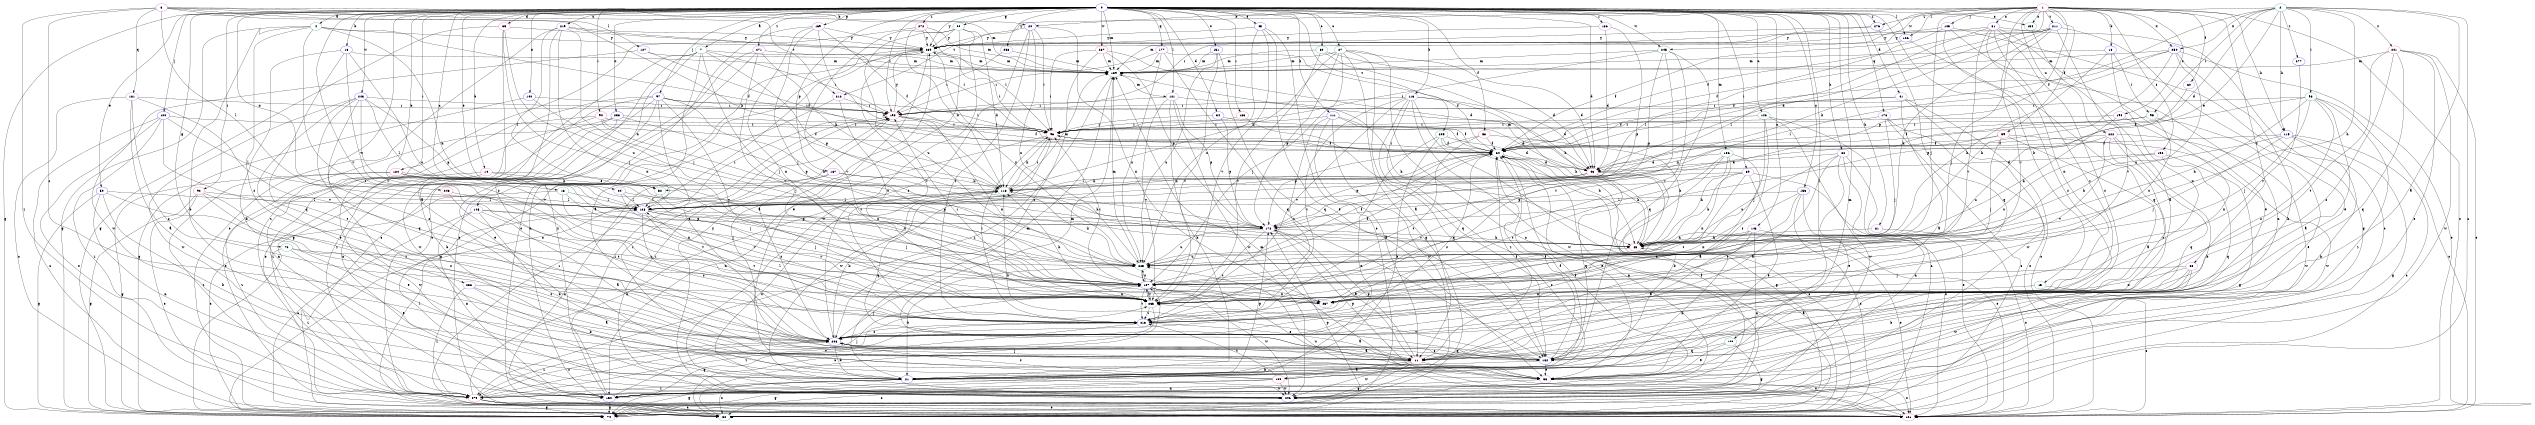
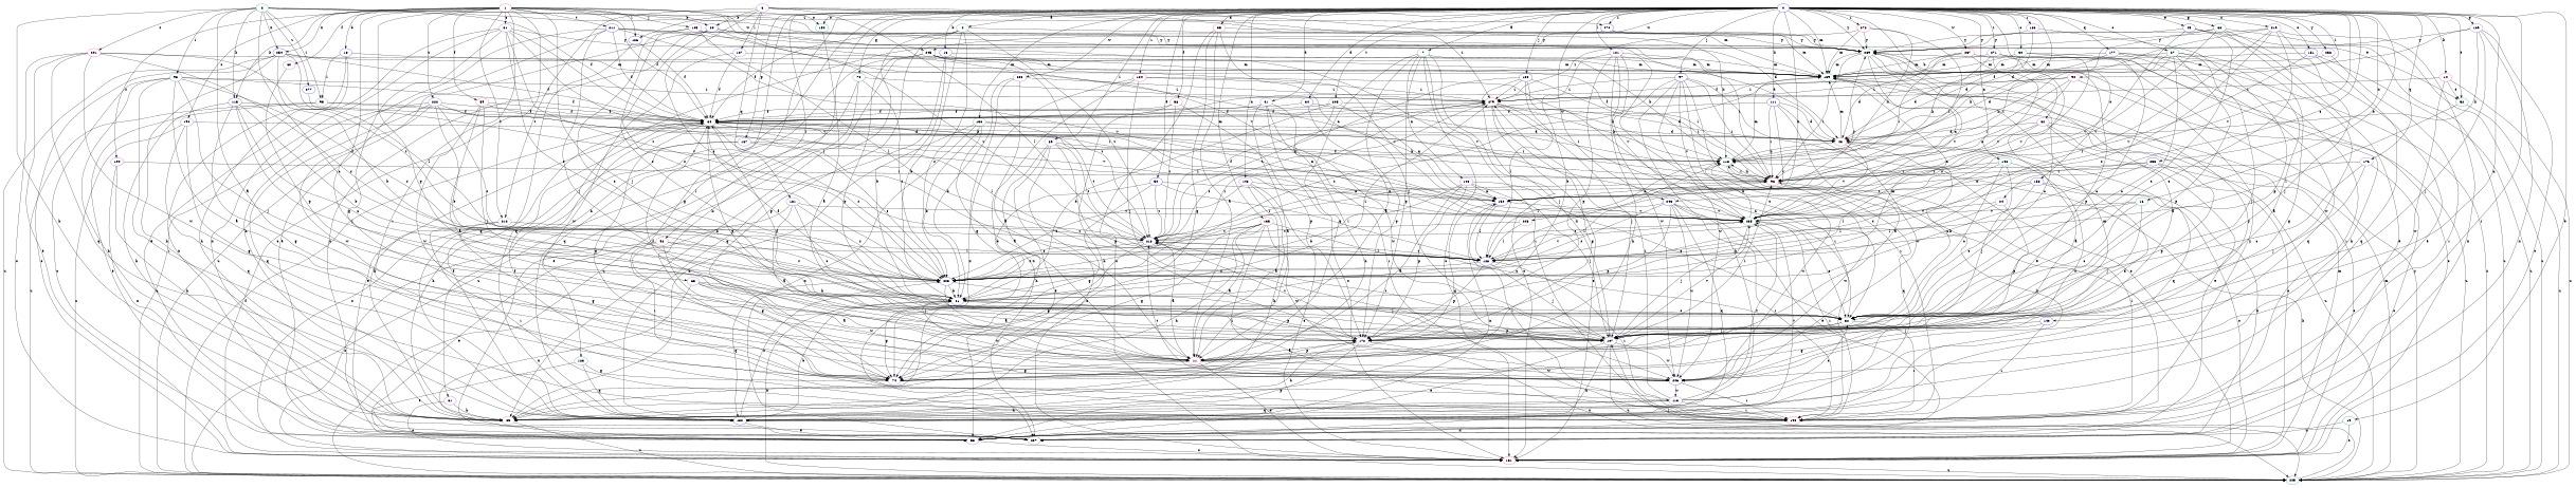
  strict digraph {
    node [color=purple]
    0 [color=blue]
    4 [color=teal]
    7 [color=teal]
    13 [color=blue]
    14 [color=deeppink]
    15 [color=teal]
    16 [color=teal]
    24
    27 [color=teal]
    30 [color=teal]
    34 [color=blue]
    35 [color=deeppink]
    41
    43 [color=deeppink]
    45 [color=blue]
    50 [color=blue]
    52 [color=teal]
    58 [color=deeppink]
    68 [color=teal]
    70 [color=teal]
    74
    81
    82
    89
    90 [color=deeppink]
    92 [color=deeppink]
    97 [color=blue]
    100 [color=blue]
    111 [color=blue]
    113
    121
    123 [color=teal]
    126 [color=blue]
    135 [color=deeppink]
    136 [color=teal]
    139 [color=teal]
    140 [color=blue]
    143
    146 [color=teal]
    151 [color=blue]
    153 [color=blue]
    154 [color=teal]
    167
    169
    176
    177
-   183 [color=deeppink]
    184 [color=deeppink]
    186
    193 [color=deeppink]
    205 [color=teal]
    219
    235 [color=teal]
    237 [color=deeppink]
    238
    243 [color=blue]
    245 [color=teal]
    248 [color=deeppink]
    253 [color=blue]
    258
    269 [color=teal]
    271
    272 [color=deeppink]
    276 [color=blue]
    64 [color=teal]
    85 [color=deeppink]
    203 [color=blue]
    21 [color=blue]
    213 [color=blue]
    107 [color=blue]
    161 [color=deeppink]
    172
    11 [color=deeppink]
    148
    182 [color=blue]
    225 [color=teal]
    279 [color=deeppink]
    246 [color=blue]
    257
    32 [color=teal]
    128 [color=blue]
    118 [color=teal]
    96 [color=deeppink]
    53
    150 [color=blue]
    1 [color=deeppink]
    18 [color=blue]
    20 [color=blue]
    31
    59 [color=deeppink]
    60
    63
    105
    115 [color=blue]
    194
    196
    211 [color=blue]
    212
    222
    254 [color=blue]
    95 [color=teal]
    2 [color=teal]
    93 [color=teal]
    201 [color=deeppink]
    277 [color=blue]
    3
    127
    181
    0 -> 4 [label=a]
    0 -> 7 [label=a]
    0 -> 13 [label=b]
    0 -> 14 [label=b]
    0 -> 15 [label=b]
    0 -> 16 [label=b]
    0 -> 24 [label=c]
    0 -> 27 [label=c]
    0 -> 30 [label=c]
    0 -> 34 [label=d]
    0 -> 35 [label=d]
    0 -> 41 [label=d]
    0 -> 43 [label=d]
    0 -> 45 [label=e]
    0 -> 50 [label=e]
    0 -> 52 [label=e]
    0 -> 58 [label=f]
    0 -> 68 [label=g]
    0 -> 70 [label=g]
    0 -> 74 [label=g]
    0 -> 81 [label=h]
    0 -> 82 [label=h]
    0 -> 89 [label=i]
    0 -> 90 [label=i]
    0 -> 92 [label=i]
    0 -> 97 [label=j]
    0 -> 100 [label=j]
    0 -> 111 [label=k]
    0 -> 113 [label=k]
    0 -> 121 [label=l]
    0 -> 123 [label=l]
    0 -> 126 [label=l]
    0 -> 135 [label=m]
    0 -> 136 [label=m]
    0 -> 139 [label=m]
    0 -> 140 [label=n]
    0 -> 143 [label=n]
    0 -> 146 [label=n]
    0 -> 151 [label=o]
    0 -> 153 [label=o]
    0 -> 154 [label=o]
    0 -> 167 [label=p]
    0 -> 169 [label=p]
    0 -> 176 [label=q]
    0 -> 177 [label=q]
-   0 -> 183 [label=r]
    0 -> 184 [label=r]
    0 -> 186 [label=r]
    0 -> 193 [label=r]
    0 -> 205 [label=t]
    0 -> 219 [label=u]
    0 -> 235 [label=v]
    0 -> 237 [label=w]
    0 -> 238 [label=w]
    0 -> 243 [label=w]
    0 -> 245 [label=w]
    0 -> 248 [label=x]
    0 -> 253 [label=x]
    0 -> 258 [label=y]
    0 -> 269 [label=y]
    0 -> 271 [label=z]
    0 -> 272 [label=z]
    0 -> 276 [label=z]
    4 -> 74 [label=g]
    4 -> 269 [label=y]
    4 -> 64 [label=f]
    4 -> 85 [label=h]
    4 -> 203 [label=s]
    4 -> 21 [label=b]
    4 -> 213 [label=t]
    7 -> 74 [label=g]
    7 -> 139 [label=m]
    7 -> 193 [label=r]
    7 -> 107 [label=j]
    7 -> 161 [label=o]
    7 -> 172 [label=p]
    7 -> 11 [label=a]
    7 -> 148 [label=n]
    13 -> 139 [label=m]
    13 -> 235 [label=v]
    13 -> 21 [label=b]
    13 -> 182 [label=q]
    13 -> 225 [label=u]
    14 -> 52 [label=e]
    14 -> 225 [label=u]
    14 -> 279 [label=z]
    14 -> 246 [label=w]
    15 -> 161 [label=o]
    15 -> 257 [label=x]
    16 -> 235 [label=v]
    16 -> 107 [label=j]
    16 -> 32 [label=c]
    16 -> 128 [label=l]
    24 -> 235 [label=v]
    24 -> 172 [label=p]
    24 -> 128 [label=l]
    27 -> 43 [label=d]
    27 -> 74 [label=g]
    27 -> 139 [label=m]
    27 -> 107 [label=j]
    27 -> 172 [label=p]
    27 -> 11 [label=a]
    27 -> 32 [label=c]
    27 -> 118 [label=k]
    30 -> 43 [label=d]
    30 -> 139 [label=m]
    30 -> 235 [label=v]
    30 -> 85 [label=h]
    34 -> 64 [label=f]
    34 -> 172 [label=p]
    34 -> 96 [label=i]
    35 -> 74 [label=g]
    35 -> 269 [label=y]
    35 -> 107 [label=j]
    35 -> 11 [label=a]
    35 -> 225 [label=u]
    41 -> 193 [label=r]
    41 -> 64 [label=f]
    41 -> 161 [label=o]
    41 -> 11 [label=a]
    41 -> 246 [label=w]
    43 -> 139 [label=m]
    43 -> 235 [label=v]
    43 -> 182 [label=q]
    43 -> 32 [label=c]
    43 -> 118 [label=k]
    45 -> 235 [label=v]
    45 -> 269 [label=y]
    45 -> 225 [label=u]
    45 -> 32 [label=c]
    45 -> 53 [label=e]
    50 -> 74 [label=g]
    50 -> 21 [label=b]
    50 -> 213 [label=t]
    50 -> 128 [label=l]
    50 -> 150 [label=n]
    52 -> 225 [label=u]
    52 -> 128 [label=l]
    58 -> 64 [label=f]
    58 -> 85 [label=h]
    58 -> 213 [label=t]
    58 -> 172 [label=p]
    68 -> 235 [label=v]
    68 -> 269 [label=y]
    68 -> 225 [label=u]
    68 -> 246 [label=w]
    68 -> 118 [label=k]
    68 -> 53 [label=e]
    70 -> 203 [label=s]
    70 -> 225 [label=u]
    70 -> 279 [label=z]
    70 -> 53 [label=e]
    81 -> 85 [label=h]
    81 -> 161 [label=o]
    82 -> 43 [label=d]
    82 -> 161 [label=o]
    82 -> 11 [label=a]
    82 -> 225 [label=u]
    82 -> 53 [label=e]
    82 -> 150 [label=n]
    89 -> 85 [label=h]
    89 -> 213 [label=t]
    89 -> 161 [label=o]
    89 -> 172 [label=p]
    89 -> 118 [label=k]
    89 -> 53 [label=e]
    90 -> 64 [label=f]
    90 -> 225 [label=u]
    90 -> 279 [label=z]
    90 -> 96 [label=i]
    90 -> 150 [label=n]
    92 -> 74 [label=g]
    92 -> 203 [label=s]
    92 -> 161 [label=o]
    92 -> 128 [label=l]
    92 -> 53 [label=e]
    97 -> 193 [label=r]
    97 -> 235 [label=v]
    97 -> 85 [label=h]
    97 -> 203 [label=s]
    97 -> 161 [label=o]
    97 -> 279 [label=z]
    97 -> 246 [label=w]
    97 -> 96 [label=i]
    97 -> 53 [label=e]
    100 -> 213 [label=t]
    100 -> 161 [label=o]
    100 -> 279 [label=z]
    100 -> 32 [label=c]
    100 -> 128 [label=l]
    100 -> 96 [label=i]
    111 -> 43 [label=d]
    111 -> 64 [label=f]
    111 -> 213 [label=t]
    111 -> 11 [label=a]
    111 -> 246 [label=w]
    111 -> 96 [label=i]
    113 -> 43 [label=d]
    113 -> 193 [label=r]
    113 -> 235 [label=v]
    113 -> 85 [label=h]
    113 -> 213 [label=t]
    113 -> 182 [label=q]
    113 -> 279 [label=z]
-   113 -> 246 [label=w]
+   246 -> 113 [label=w]
    113 -> 32 [label=c]
-   139 -> 121 [label=m]
+   121 -> 139 [label=m]
    121 -> 193 [label=r]
    121 -> 235 [label=v]
    121 -> 85 [label=h]
    121 -> 21 [label=b]
    121 -> 172 [label=p]
    121 -> 246 [label=w]
    123 -> 74 [label=g]
    123 -> 182 [label=q]
    123 -> 53 [label=e]
    126 -> 64 [label=f]
    126 -> 182 [label=q]
    135 -> 74 [label=g]
    135 -> 193 [label=r]
    135 -> 85 [label=h]
    135 -> 203 [label=s]
    135 -> 213 [label=t]
-   11 -> 135 [label=a]
+   135 -> 11 [label=a]
    135 -> 246 [label=w]
    135 -> 32 [label=c]
    136 -> 43 [label=d]
    136 -> 85 [label=h]
    136 -> 21 [label=b]
    136 -> 213 [label=t]
    136 -> 11 [label=a]
    136 -> 257 [label=x]
    139 -> 279 [label=z]
    140 -> 74 [label=g]
    140 -> 193 [label=r]
    140 -> 107 [label=j]
    143 -> 85 [label=h]
    143 -> 203 [label=s]
    143 -> 161 [label=o]
    143 -> 11 [label=a]
    143 -> 150 [label=n]
    146 -> 203 [label=s]
    146 -> 107 [label=j]
    146 -> 246 [label=w]
    146 -> 32 [label=c]
    146 -> 96 [label=i]
    151 -> 139 [label=m]
    151 -> 235 [label=v]
    151 -> 182 [label=q]
    151 -> 225 [label=u]
-   153 -> 213 [label=t]
+   153 -> 243 [label=t]
    153 -> 161 [label=o]
    153 -> 257 [label=x]
    153 -> 32 [label=c]
    153 -> 128 [label=l]
    154 -> 11 [label=a]
    167 -> 85 [label=h]
    167 -> 203 [label=s]
    167 -> 161 [label=o]
    167 -> 118 [label=k]
    169 -> 269 [label=y]
    169 -> 64 [label=f]
    169 -> 107 [label=j]
    169 -> 161 [label=o]
    169 -> 257 [label=x]
    169 -> 118 [label=k]
    176 -> 107 [label=j]
    176 -> 161 [label=o]
    176 -> 32 [label=c]
    176 -> 96 [label=i]
    177 -> 139 [label=m]
    177 -> 193 [label=r]
    177 -> 64 [label=f]
    177 -> 182 [label=q]
    177 -> 225 [label=u]
-   183 -> 182 [label=q]
-   183 -> 96 [label=i]
    184 -> 74 [label=g]
    184 -> 107 [label=j]
    184 -> 279 [label=z]
    184 -> 257 [label=x]
    184 -> 118 [label=k]
    186 -> 43 [label=d]
    186 -> 269 [label=y]
    186 -> 172 [label=p]
    193 -> 269 [label=y]
    193 -> 64 [label=f]
    193 -> 257 [label=x]
    193 -> 96 [label=i]
    205 -> 43 [label=d]
    205 -> 64 [label=f]
    205 -> 85 [label=h]
    205 -> 21 [label=b]
    205 -> 150 [label=n]
    219 -> 269 [label=y]
    219 -> 203 [label=s]
    219 -> 107 [label=j]
    219 -> 257 [label=x]
    219 -> 32 [label=c]
    219 -> 128 [label=l]
    219 -> 96 [label=i]
    235 -> 193 [label=r]
    235 -> 213 [label=t]
    235 -> 107 [label=j]
    235 -> 32 [label=c]
    235 -> 118 [label=k]
    237 -> 43 [label=d]
    237 -> 139 [label=m]
    237 -> 203 [label=s]
    237 -> 172 [label=p]
    237 -> 96 [label=i]
    238 -> 21 [label=b]
    238 -> 11 [label=a]
    238 -> 279 [label=z]
    238 -> 257 [label=x]
    243 -> 193 [label=r]
    243 -> 235 [label=v]
    243 -> 203 [label=s]
    243 -> 172 [label=p]
    243 -> 182 [label=q]
    243 -> 246 [label=w]
    243 -> 128 [label=l]
    243 -> 53 [label=e]
    245 -> 139 [label=m]
    245 -> 235 [label=v]
    245 -> 213 [label=t]
    245 -> 172 [label=p]
    245 -> 182 [label=q]
    245 -> 96 [label=i]
    248 -> 213 [label=t]
    248 -> 128 [label=l]
    253 -> 21 [label=b]
    253 -> 161 [label=o]
    253 -> 172 [label=p]
    253 -> 96 [label=i]
    253 -> 150 [label=n]
    258 -> 139 [label=m]
    258 -> 193 [label=r]
    269 -> 139 [label=m]
    269 -> 235 [label=v]
    269 -> 11 [label=a]
    269 -> 32 [label=c]
    269 -> 96 [label=i]
    269 -> 150 [label=n]
    271 -> 139 [label=m]
    271 -> 235 [label=v]
    271 -> 161 [label=o]
    271 -> 32 [label=c]
    271 -> 118 [label=k]
    272 -> 139 [label=m]
    272 -> 269 [label=y]
    272 -> 279 [label=z]
    272 -> 118 [label=k]
    272 -> 96 [label=i]
    276 -> 139 [label=m]
    276 -> 269 [label=y]
    276 -> 182 [label=q]
    64 -> 43 [label=d]
    64 -> 74 [label=g]
    64 -> 85 [label=h]
    64 -> 203 [label=s]
    64 -> 172 [label=p]
    64 -> 128 [label=l]
    64 -> 96 [label=i]
    64 -> 53 [label=e]
    64 -> 150 [label=n]
    85 -> 225 [label=u]
    203 -> 21 [label=b]
    203 -> 107 [label=j]
    203 -> 11 [label=a]
    203 -> 182 [label=q]
    203 -> 279 [label=z]
    203 -> 118 [label=k]
    21 -> 74 [label=g]
    21 -> 139 [label=m]
    21 -> 64 [label=f]
    21 -> 172 [label=p]
    21 -> 279 [label=z]
    21 -> 246 [label=w]
    21 -> 32 [label=c]
    213 -> 74 [label=g]
    213 -> 203 [label=s]
    213 -> 11 [label=a]
    213 -> 279 [label=z]
    213 -> 128 [label=l]
    213 -> 96 [label=i]
    107 -> 235 [label=v]
    107 -> 64 [label=f]
    107 -> 213 [label=t]
    107 -> 225 [label=u]
    107 -> 246 [label=w]
    107 -> 257 [label=x]
    107 -> 96 [label=i]
    107 -> 53 [label=e]
    161 -> 139 [label=m]
    161 -> 225 [label=u]
    172 -> 85 [label=h]
    172 -> 213 [label=t]
    172 -> 11 [label=a]
    172 -> 225 [label=u]
    172 -> 53 [label=p]
    11 -> 74 [label=g]
    11 -> 139 [label=m]
    11 -> 64 [label=f]
    11 -> 161 [label=o]
    11 -> 172 [label=p]
    11 -> 246 [label=w]
    148 -> 21 [label=b]
    148 -> 107 [label=j]
    148 -> 172 [label=p]
    148 -> 11 [label=a]
    148 -> 32 [label=c]
    148 -> 150 [label=n]
    182 -> 235 [label=v]
    182 -> 64 [label=f]
    182 -> 203 [label=s]
    182 -> 21 [label=b]
    182 -> 118 [label=k]
    182 -> 53 [label=e]
    225 -> 139 [label=m]
    225 -> 269 [label=y]
    225 -> 64 [label=f]
    225 -> 21 [label=b]
    225 -> 107 [label=j]
    225 -> 118 [label=k]
    279 -> 74 [label=g]
    279 -> 64 [label=f]
    279 -> 203 [label=s]
    279 -> 107 [label=j]
    279 -> 161 [label=o]
    279 -> 32 [label=c]
    279 -> 118 [label=k]
    246 -> 193 [label=r]
    246 -> 269 [label=y]
    32 -> 193 [label=r]
    32 -> 107 [label=j]
    32 -> 172 [label=p]
    128 -> 193 [label=r]
    128 -> 235 [label=v]
    128 -> 203 [label=s]
    128 -> 213 [label=t]
    128 -> 107 [label=j]
    128 -> 172 [label=p]
    118 -> 139 [label=m]
    118 -> 182 [label=q]
    118 -> 246 [label=w]
    118 -> 128 [label=l]
    118 -> 96 [label=i]
    96 -> 64 [label=f]
    96 -> 246 [label=w]
    96 -> 118 [label=k]
    96 -> 150 [label=n]
    53 -> 161 [label=o]
    53 -> 150 [label=n]
    150 -> 74 [label=g]
    150 -> 193 [label=r]
    150 -> 235 [label=v]
    150 -> 269 [label=y]
    150 -> 64 [label=f]
    150 -> 128 [label=l]
    1 -> 126 [label=l]
    1 -> 154 [label=o]
    1 -> 193 [label=r]
    1 -> 235 [label=v]
    1 -> 245 [label=w]
    1 -> 64 [label=f]
    1 -> 107 [label=j]
    1 -> 161 [label=o]
    1 -> 172 [label=p]
    1 -> 18 [label=b]
    1 -> 20 [label=b]
    1 -> 31 [label=c]
    1 -> 59 [label=f]
    1 -> 60 [label=f]
    1 -> 63 [label=f]
    1 -> 105 [label=j]
    1 -> 115 [label=k]
    1 -> 194 [label=s]
    1 -> 196 [label=s]
    1 -> 211 [label=t]
    1 -> 212 [label=t]
    1 -> 222 [label=u]
    1 -> 254 [label=x]
    18 -> 139 [label=m]
    18 -> 85 [label=h]
    18 -> 257 [label=x]
    18 -> 95 [label=i]
    20 -> 269 [label=y]
    20 -> 203 [label=s]
    20 -> 213 [label=t]
    20 -> 225 [label=u]
    20 -> 257 [label=x]
    20 -> 96 [label=i]
    31 -> 74 [label=g]
    31 -> 235 [label=v]
    31 -> 269 [label=y]
    31 -> 203 [label=s]
    31 -> 213 [label=t]
    31 -> 257 [label=x]
    31 -> 128 [label=l]
    31 -> 53 [label=e]
    59 -> 64 [label=f]
    59 -> 107 [label=j]
    59 -> 11 [label=a]
    59 -> 246 [label=w]
    59 -> 118 [label=k]
    60 -> 172 [label=p]
    63 -> 21 [label=b]
    63 -> 107 [label=j]
    63 -> 11 [label=a]
    63 -> 246 [label=w]
    63 -> 257 [label=x]
    105 -> 269 [label=y]
    105 -> 203 [label=s]
    105 -> 32 [label=c]
    105 -> 128 [label=l]
    105 -> 150 [label=n]
    115 -> 74 [label=g]
    115 -> 64 [label=f]
    115 -> 85 [label=h]
    115 -> 21 [label=b]
    115 -> 107 [label=j]
    115 -> 32 [label=c]
    194 -> 85 [label=h]
    194 -> 257 [label=x]
    194 -> 96 [label=i]
    196 -> 43 [label=d]
    196 -> 74 [label=g]
    196 -> 182 [label=q]
    196 -> 225 [label=u]
    211 -> 43 [label=d]
    211 -> 235 [label=v]
    211 -> 269 [label=y]
    211 -> 64 [label=f]
    211 -> 85 [label=h]
    211 -> 107 [label=j]
    211 -> 118 [label=k]
    211 -> 53 [label=e]
    212 -> 74 [label=g]
    212 -> 193 [label=r]
    212 -> 213 [label=t]
    222 -> 235 [label=v]
    222 -> 64 [label=f]
    222 -> 203 [label=s]
    222 -> 21 [label=b]
    222 -> 182 [label=q]
    222 -> 225 [label=u]
    222 -> 246 [label=w]
    254 -> 139 [label=m]
    254 -> 64 [label=f]
    254 -> 85 [label=h]
    254 -> 21 [label=b]
    254 -> 161 [label=o]
    254 -> 225 [label=u]
    254 -> 128 [label=l]
    95 -> 64 [label=f]
    95 -> 225 [label=u]
    95 -> 96 [label=i]
    95 -> 53 [label=e]
    2 -> 43 [label=d]
    2 -> 52 [label=e]
    2 -> 276 [label=z]
    2 -> 64 [label=f]
    2 -> 85 [label=h]
    2 -> 11 [label=a]
    2 -> 32 [label=c]
    2 -> 115 [label=k]
    2 -> 254 [label=x]
    2 -> 95 [label=i]
    2 -> 93 [label=i]
    2 -> 201 [label=s]
    2 -> 277 [label=z]
    93 -> 193 [label=r]
    93 -> 64 [label=f]
    93 -> 85 [label=h]
    93 -> 203 [label=s]
    93 -> 107 [label=j]
    93 -> 161 [label=o]
    93 -> 11 [label=a]
    93 -> 279 [label=z]
    201 -> 139 [label=m]
    201 -> 203 [label=s]
    201 -> 213 [label=t]
    201 -> 161 [label=o]
    201 -> 182 [label=q]
    201 -> 246 [label=w]
    201 -> 53 [label=e]
    277 -> 235 [label=v]
    3 -> 139 [label=m]
    3 -> 203 [label=s]
    3 -> 279 [label=z]
    3 -> 128 [label=l]
    3 -> 118 [label=k]
    3 -> 20 [label=b]
    3 -> 212 [label=t]
    3 -> 127 [label=l]
    3 -> 181 [label=q]
    127 -> 139 [label=m]
    127 -> 64 [label=f]
    127 -> 246 [label=w]
    181 -> 193 [label=r]
    181 -> 235 [label=v]
    181 -> 203 [label=s]
    181 -> 11 [label=a]
    181 -> 32 [label=c]
  }
